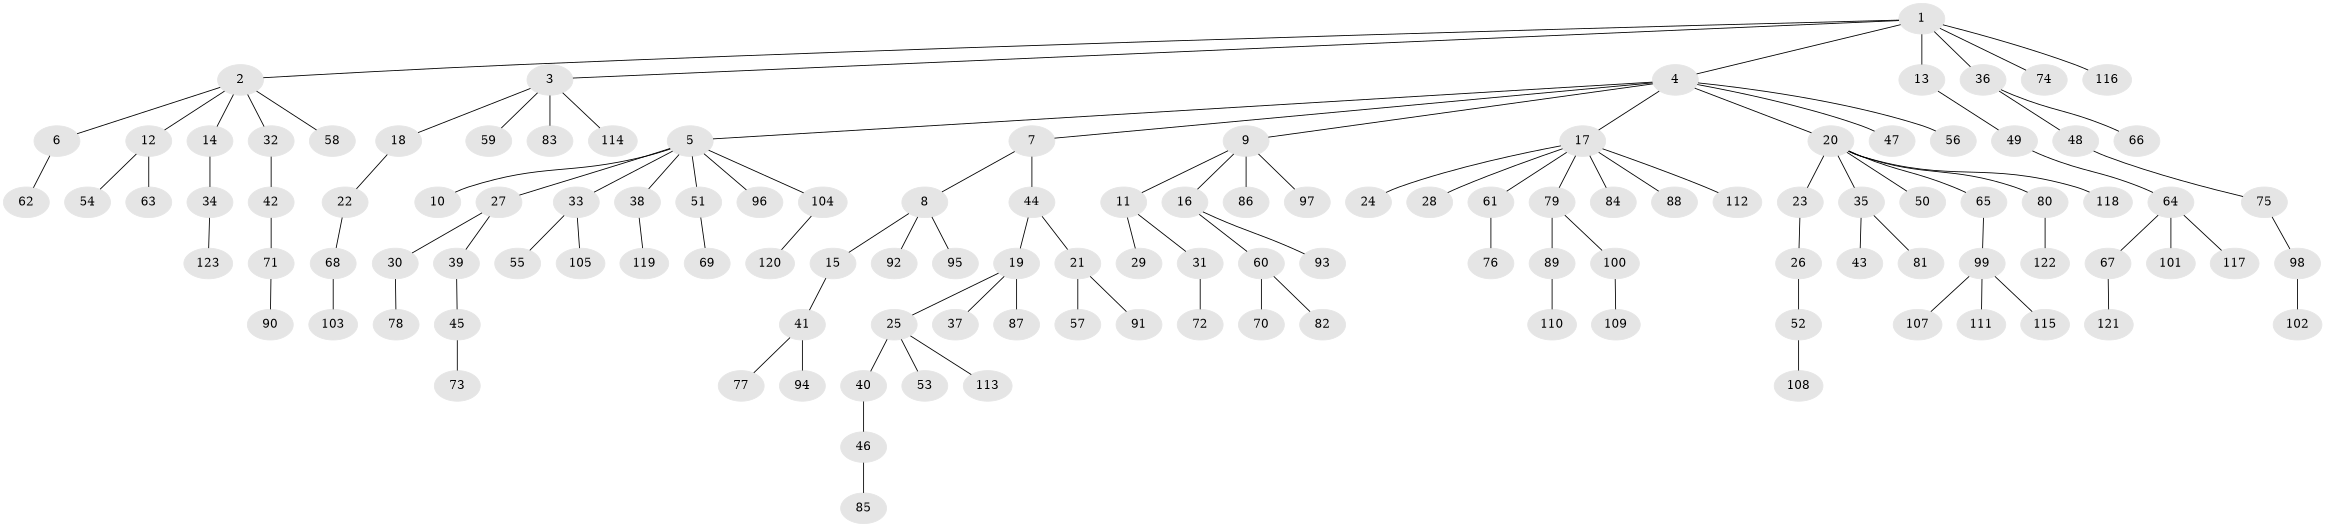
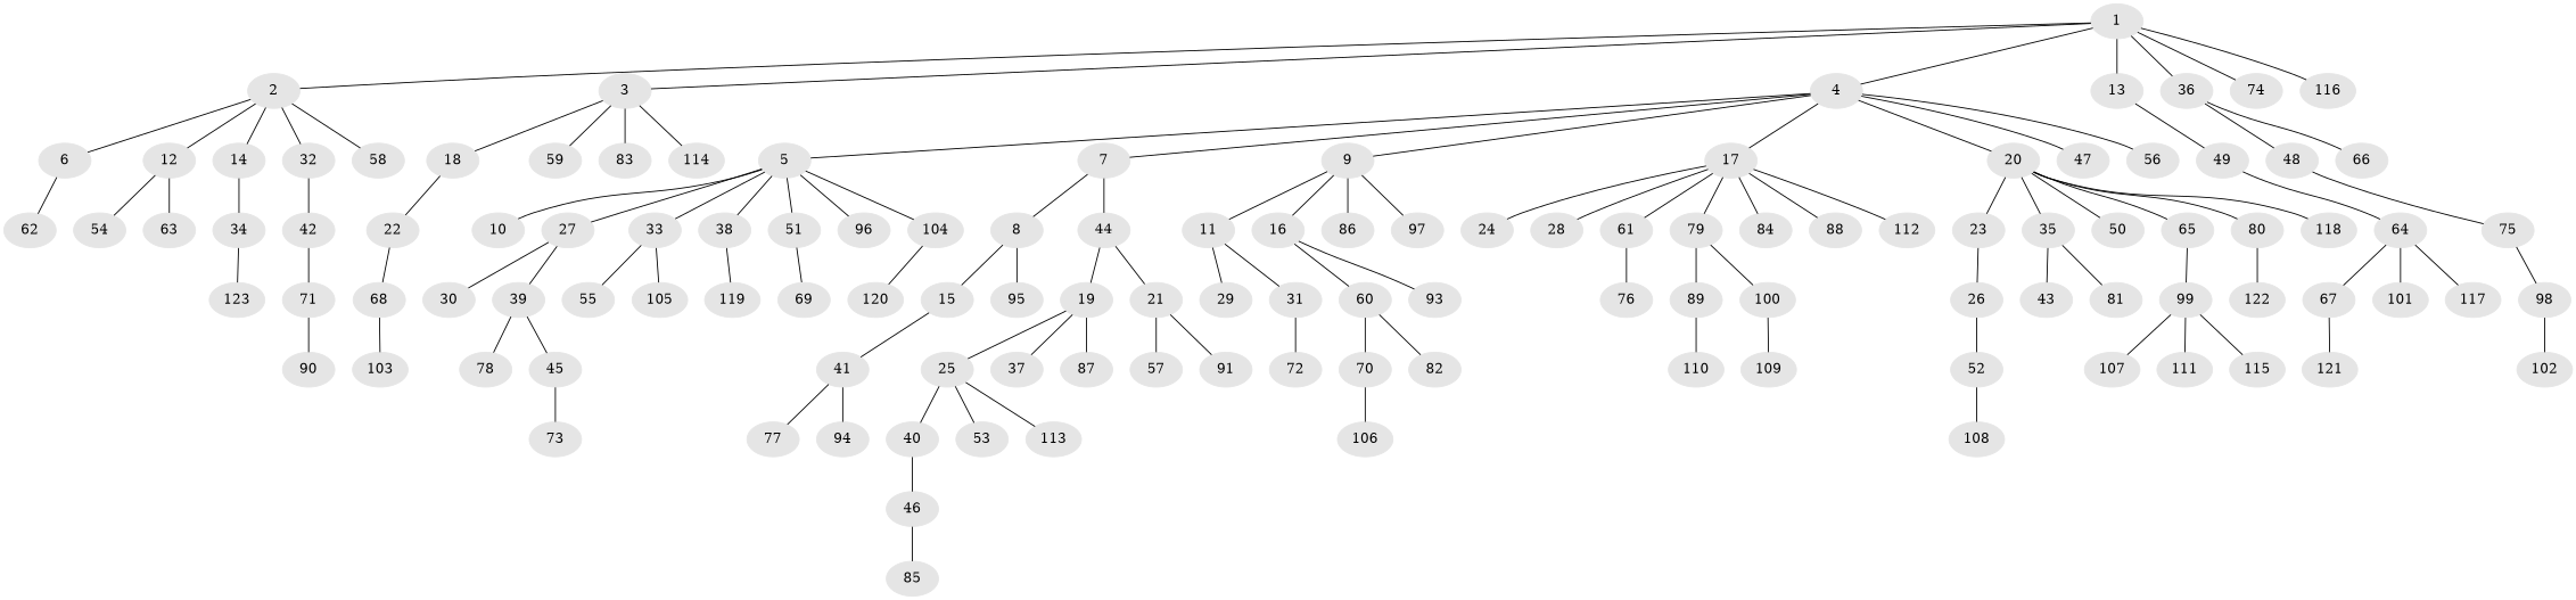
  graph {
    node [color=gray90 style=filled]
    1
    2
    3
    4
    13
    36
    74
    116
    6
    12
    14
    32
    58
    18
    59
    83
    114
    5
    7
    9
    17
    20
    47
    56
    49
    48
    66
    62
    54
    63
    34
    42
    22
    10
    27
    33
    38
    51
    96
    104
    8
    44
    11
    16
    86
    97
    24
    28
    61
    79
    84
    88
    112
    23
    35
    50
    65
    80
    118
    30
    39
    55
    105
    119
    69
    120
    15
-   92
    95
    19
    21
    41
    25
    37
    87
    57
    91
    29
    31
    60
    93
    72
    64
    123
    77
    94
    70
    82
    76
    89
    100
    68
    40
    53
    113
    26
    43
    81
    99
    122
    103
    52
    46
    108
    78
    45
    71
    75
    73
    85
    90
    98
    67
    101
    117
+   106
    121
    107
    111
    115
    102
    110
    109
    1 -- 2
    1 -- 3
    1 -- 4
    1 -- 13
    1 -- 36
    1 -- 74
    1 -- 116
    2 -- 6
    2 -- 12
    2 -- 14
    2 -- 32
    2 -- 58
    3 -- 18
    3 -- 59
    3 -- 83
    3 -- 114
    4 -- 5
    4 -- 7
    4 -- 9
    4 -- 17
    4 -- 20
    4 -- 47
    4 -- 56
    13 -- 49
    36 -- 48
    36 -- 66
    6 -- 62
    12 -- 54
    12 -- 63
    14 -- 34
    32 -- 42
    18 -- 22
    5 -- 10
    5 -- 27
    5 -- 33
    5 -- 38
    5 -- 51
    5 -- 96
    5 -- 104
    7 -- 8
    7 -- 44
    9 -- 11
    9 -- 16
    9 -- 86
    9 -- 97
    17 -- 24
    17 -- 28
    17 -- 61
    17 -- 79
    17 -- 84
    17 -- 88
    17 -- 112
    20 -- 23
    20 -- 35
    20 -- 50
    20 -- 65
    20 -- 80
    20 -- 118
    49 -- 64
    48 -- 75
    34 -- 123
    42 -- 71
    22 -- 68
    27 -- 30
    27 -- 39
    33 -- 55
    33 -- 105
    38 -- 119
    51 -- 69
    104 -- 120
    8 -- 15
-   8 -- 92
    8 -- 95
    44 -- 19
    44 -- 21
    11 -- 29
    11 -- 31
    16 -- 60
    16 -- 93
    61 -- 76
    79 -- 89
    79 -- 100
    23 -- 26
    35 -- 43
    35 -- 81
    65 -- 99
    80 -- 122
-   30 -- 78
+   39 -- 78
    39 -- 45
    15 -- 41
    19 -- 25
    19 -- 37
    19 -- 87
    21 -- 57
    21 -- 91
    41 -- 77
    41 -- 94
    25 -- 40
    25 -- 53
    25 -- 113
    31 -- 72
    60 -- 70
    60 -- 82
    64 -- 67
    64 -- 101
    64 -- 117
+   70 -- 106
    89 -- 110
    100 -- 109
    68 -- 103
    40 -- 46
    26 -- 52
    99 -- 107
    99 -- 111
    99 -- 115
    52 -- 108
    46 -- 85
    45 -- 73
    71 -- 90
    75 -- 98
    98 -- 102
    67 -- 121
  }
